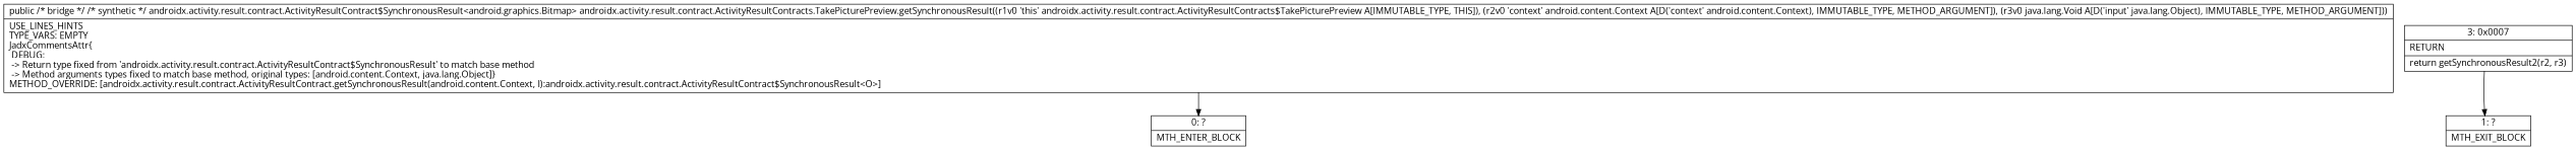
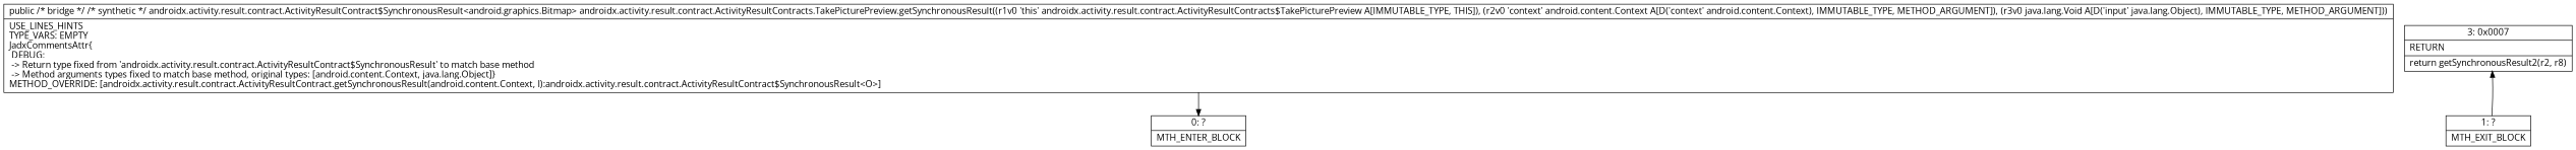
  digraph {
    fontname="Open Sans"
    node [fontname="Open Sans" shape=record]
    edge [fontname="Open Sans"]
    n1 [label="{0\:\ ?|MTH_ENTER_BLOCK\l}"]
-   n2 [label="{3\:\ 0x0007|RETURN\l|return getSynchronousResult2(r2, r3)\l}"]
+   n2 [label="{3\:\ 0x0007|RETURN\l|return getSynchronousResult2(r2, r8)\l}"]
    n3 [label="{1\:\ ?|MTH_EXIT_BLOCK\l}"]
    n4 [label="{public \/* bridge *\/ \/* synthetic *\/ androidx.activity.result.contract.ActivityResultContract$SynchronousResult\<android.graphics.Bitmap\> androidx.activity.result.contract.ActivityResultContracts.TakePicturePreview.getSynchronousResult((r1v0 'this' androidx.activity.result.contract.ActivityResultContracts$TakePicturePreview A[IMMUTABLE_TYPE, THIS]), (r2v0 'context' android.content.Context A[D('context' android.content.Context), IMMUTABLE_TYPE, METHOD_ARGUMENT]), (r3v0 java.lang.Void A[D('input' java.lang.Object), IMMUTABLE_TYPE, METHOD_ARGUMENT]))  | USE_LINES_HINTS\lTYPE_VARS: EMPTY\lJadxCommentsAttr\{\l DEBUG: \l \-\> Return type fixed from 'androidx.activity.result.contract.ActivityResultContract$SynchronousResult' to match base method\l \-\> Method arguments types fixed to match base method, original types: [android.content.Context, java.lang.Object]\}\lMETHOD_OVERRIDE: [androidx.activity.result.contract.ActivityResultContract.getSynchronousResult(android.content.Context, I):androidx.activity.result.contract.ActivityResultContract$SynchronousResult\<O\>]\l}"]
-   n2 -> n3
+   n3 -> n2
    n4 -> n1
  }
